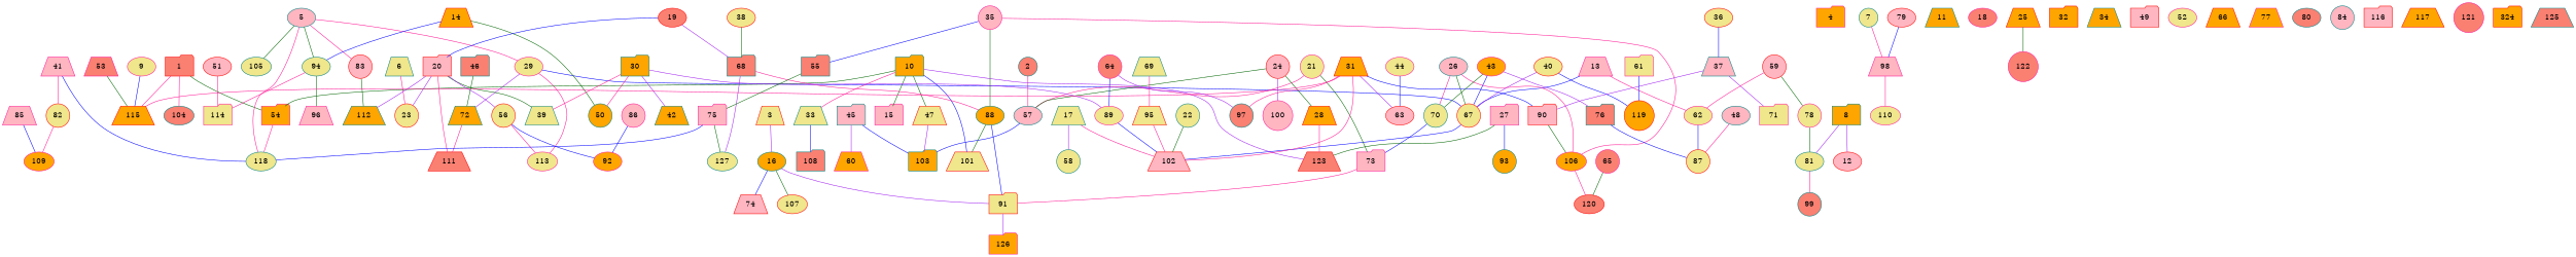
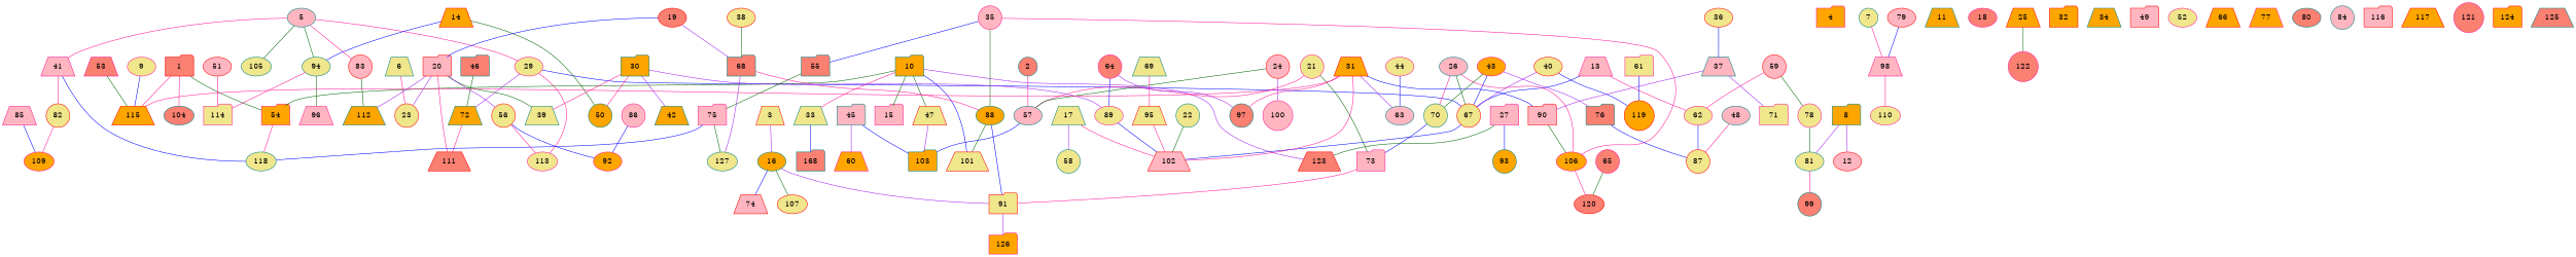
  graph {
    node [color=teal fillcolor=khaki shape=ellipse style=filled]
    edge [color=deeppink]
    1 [color=red fillcolor=salmon shape=folder]
    54 [color=deeppink fillcolor=orange shape=folder]
    104 [fillcolor=salmon]
    115 [color=red fillcolor=orange shape=trapezium]
    118
    2 [fillcolor=salmon shape=circle]
    57 [fillcolor=lightpink]
    103 [fillcolor=orange shape=folder]
    3 [color=red shape=trapezium]
    16 [fillcolor=orange]
    74 [color=red fillcolor=lightpink shape=trapezium]
    91 [color=red shape=folder]
    107 [color=red]
    4 [color=deeppink fillcolor=orange shape=folder]
    5 [fillcolor=lightpink]
    29 [color=deeppink]
    83 [color=red fillcolor=lightpink shape=circle]
    94
    105
    67 [color=red shape=circle]
    72 [fillcolor=orange shape=trapezium]
    113 [color=deeppink]
    112 [fillcolor=orange shape=trapezium]
    114 [color=deeppink shape=folder]
    96 [color=deeppink fillcolor=lightpink shape=trapezium]
    6 [shape=trapezium]
    23 [color=red shape=circle]
    7 [shape=circle]
    98 [color=deeppink fillcolor=lightpink shape=trapezium]
    110 [color=deeppink]
    8 [fillcolor=orange shape=folder]
    12 [color=red fillcolor=lightpink]
    81
    99 [fillcolor=salmon shape=circle]
    9 [color=deeppink]
    10 [fillcolor=orange shape=folder]
    15 [color=deeppink fillcolor=lightpink shape=folder]
    33 [shape=trapezium]
    47 [color=red shape=trapezium]
    101 [color=red shape=trapezium]
    123 [color=red fillcolor=salmon shape=trapezium]
-   108 [fillcolor=salmon shape=folder]
+   108 [fillcolor=salmon shape=folder label=168]
    11 [fillcolor=orange shape=trapezium]
    13 [color=deeppink fillcolor=lightpink shape=trapezium]
    62 [color=deeppink]
    87 [color=red shape=circle]
    102 [color=red fillcolor=lightpink shape=trapezium]
    14 [color=red fillcolor=orange shape=trapezium]
    50 [fillcolor=orange shape=circle]
    40 [color=red]
    119 [color=red fillcolor=orange shape=circle]
    126 [color=deeppink fillcolor=orange shape=folder]
    17 [shape=trapezium]
    58 [shape=circle]
    18 [color=deeppink fillcolor=salmon]
    19 [color=red fillcolor=salmon]
    20 [color=red fillcolor=lightpink shape=folder]
    68 [fillcolor=salmon shape=folder]
    39 [shape=trapezium]
    56 [color=red shape=circle]
    111 [color=red fillcolor=salmon shape=trapezium]
    88 [fillcolor=orange]
    127
    92 [color=deeppink fillcolor=orange]
    21 [color=deeppink shape=circle]
    73 [color=deeppink fillcolor=lightpink shape=folder]
    22 [shape=circle]
    24 [color=red fillcolor=lightpink shape=circle]
-   28 [color=red fillcolor=orange shape=trapezium]
    100 [color=deeppink fillcolor=lightpink shape=circle]
    25 [color=red fillcolor=orange shape=trapezium]
    122 [color=deeppink fillcolor=salmon shape=circle]
    26 [fillcolor=lightpink]
    70 [shape=circle]
    106 [color=deeppink fillcolor=orange]
    120 [color=red fillcolor=salmon]
    27 [color=deeppink fillcolor=lightpink shape=folder]
    93 [fillcolor=orange shape=circle]
    30 [fillcolor=orange shape=folder]
    42 [fillcolor=orange shape=trapezium]
    89 [color=deeppink]
    31 [color=red fillcolor=orange shape=trapezium]
-   63 [color=red fillcolor=lightpink]
+   63 [fillcolor=lightpink]
    90 [color=red fillcolor=lightpink shape=folder]
    97 [fillcolor=salmon shape=circle]
    32 [color=red fillcolor=orange shape=folder]
    34 [fillcolor=orange shape=trapezium]
    35 [color=deeppink fillcolor=lightpink shape=circle]
    55 [fillcolor=salmon shape=folder]
    75 [color=deeppink fillcolor=lightpink shape=folder]
    36 [color=red]
    37 [fillcolor=lightpink shape=trapezium]
    71 [color=deeppink shape=folder]
    38 [color=red]
    41 [color=deeppink fillcolor=lightpink shape=trapezium]
    82 [color=red shape=circle]
    109 [color=deeppink fillcolor=orange]
    43 [color=deeppink fillcolor=orange]
    76 [fillcolor=salmon shape=folder]
    44 [color=deeppink]
    45 [fillcolor=lightpink shape=folder]
    60 [color=deeppink fillcolor=orange shape=trapezium]
    46 [fillcolor=salmon shape=folder]
    48 [fillcolor=lightpink]
    49 [color=red fillcolor=lightpink shape=folder]
    51 [color=red fillcolor=lightpink]
    52 [color=deeppink]
    53 [color=deeppink fillcolor=salmon shape=trapezium]
    59 [color=red fillcolor=lightpink shape=circle]
    78 [color=deeppink shape=circle]
    61 [color=deeppink shape=folder]
    64 [color=deeppink fillcolor=salmon shape=circle]
    65 [color=deeppink fillcolor=salmon shape=circle]
    66 [color=red fillcolor=orange shape=trapezium]
    69 [shape=trapezium]
    95 [color=red shape=trapezium]
    77 [color=deeppink fillcolor=orange shape=trapezium]
    79 [color=red fillcolor=lightpink]
    80 [fillcolor=salmon]
    84 [fillcolor=lightpink shape=circle]
    85 [color=deeppink fillcolor=lightpink shape=trapezium]
    86 [color=deeppink fillcolor=lightpink shape=circle]
    116 [color=red fillcolor=lightpink shape=folder]
    117 [color=red fillcolor=orange shape=trapezium]
    121 [color=deeppink fillcolor=salmon shape=circle]
-   124 [color=red fillcolor=orange shape=folder label=324]
+   124 [color=red fillcolor=orange shape=folder]
    125 [fillcolor=salmon shape=trapezium]
    1 -- 54 [color=darkgreen]
    1 -- 104
    1 -- 115
    54 -- 118
    2 -- 57
    57 -- 103 [color=blue]
    3 -- 16 [color=purple]
    16 -- 74 [color=blue]
    16 -- 91 [color=purple]
    16 -- 107 [color=darkgreen]
    91 -- 126 [color=purple]
-   5 -- 118
+   5 -- 41
    5 -- 29
    5 -- 83
    5 -- 94 [color=darkgreen]
    5 -- 105 [color=darkgreen]
    29 -- 67 [color=blue]
    29 -- 72 [color=purple]
    29 -- 113
    83 -- 112 [color=darkgreen]
    94 -- 114
    94 -- 96 [color=darkgreen]
    67 -- 102 [color=blue]
    72 -- 111
    6 -- 23
    7 -- 98
    98 -- 110
    8 -- 12 [color=purple]
    8 -- 81 [color=purple]
    81 -- 99
    9 -- 115 [color=blue]
    10 -- 54 [color=darkgreen]
    10 -- 15 [color=darkgreen]
    10 -- 33
    10 -- 47 [color=darkgreen]
    10 -- 101 [color=blue]
    10 -- 123 [color=purple]
    33 -- 108 [color=blue]
    47 -- 103 [color=purple]
    13 -- 67 [color=blue]
    13 -- 62
    62 -- 87 [color=blue]
    14 -- 94 [color=blue]
    14 -- 50 [color=darkgreen]
    40 -- 67 [color=purple]
    40 -- 119 [color=blue]
    17 -- 102
    17 -- 58 [color=purple]
    19 -- 20 [color=blue]
    19 -- 68 [color=purple]
    20 -- 112 [color=purple]
    20 -- 23 [color=purple]
    20 -- 39 [color=darkgreen]
    20 -- 56 [color=purple]
    20 -- 111
    68 -- 88
    68 -- 127 [color=purple]
    56 -- 113
    56 -- 92 [color=blue]
    88 -- 91 [color=blue]
    88 -- 101 [color=darkgreen]
    21 -- 57
    21 -- 73 [color=darkgreen]
    73 -- 91
    22 -- 102 [color=darkgreen]
    24 -- 57 [color=darkgreen]
-   24 -- 28 [color=darkgreen]
    24 -- 100 [color=purple]
-   28 -- 123
    25 -- 122 [color=darkgreen]
    26 -- 67 [color=darkgreen]
    26 -- 70
    26 -- 106
    70 -- 73 [color=blue]
    106 -- 120
    27 -- 123 [color=darkgreen]
    27 -- 93 [color=blue]
    30 -- 50
    30 -- 39
    30 -- 42 [color=purple]
    30 -- 89 [color=purple]
    89 -- 102 [color=blue]
    31 -- 115
    31 -- 102
    31 -- 63 [color=purple]
    31 -- 90 [color=blue]
    31 -- 97
    90 -- 106 [color=darkgreen]
    35 -- 88 [color=darkgreen]
    35 -- 106
    35 -- 55 [color=blue]
    55 -- 75 [color=darkgreen]
    75 -- 118 [color=blue]
    75 -- 127 [color=darkgreen]
    36 -- 37 [color=blue]
    37 -- 90 [color=purple]
    37 -- 71 [color=purple]
    38 -- 68 [color=darkgreen]
    41 -- 118 [color=blue]
    41 -- 82
    82 -- 109
    43 -- 67 [color=blue]
    43 -- 70 [color=darkgreen]
    43 -- 76 [color=purple]
    76 -- 87 [color=blue]
    44 -- 63 [color=blue]
    45 -- 103 [color=blue]
    45 -- 60 [color=purple]
    46 -- 72 [color=darkgreen]
    48 -- 87
    51 -- 114
    53 -- 115 [color=darkgreen]
    59 -- 62
    59 -- 78 [color=darkgreen]
    78 -- 81 [color=darkgreen]
    61 -- 119 [color=blue]
    64 -- 89 [color=blue]
    64 -- 97 [color=purple]
    65 -- 120 [color=darkgreen]
    69 -- 95
    95 -- 102
    79 -- 98 [color=blue]
    85 -- 109 [color=blue]
    86 -- 92 [color=blue]
  }
